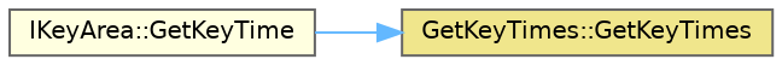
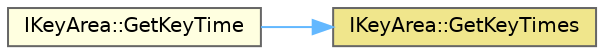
  digraph {
    rankdir=RL
    node [fontname=Helvetica fontsize=10 shape=box style=filled]
-   n1 [color=gray40 fillcolor=khaki fontcolor=black height=0.2 label="GetKeyTimes::GetKeyTimes" width=0.4]
+   n1 [color=gray40 fillcolor=khaki fontcolor=black height=0.2 label="IKeyArea::GetKeyTimes" width=0.4]
    n2 [color=grey40 fillcolor=lightyellow height=0.2 label="IKeyArea::GetKeyTime" width=0.4]
    n1 -> n2 [color=steelblue1 dir=back fontname=Helvetica fontsize=10 labelfontname=Helvetica labelfontsize=10 style=solid]
  }
